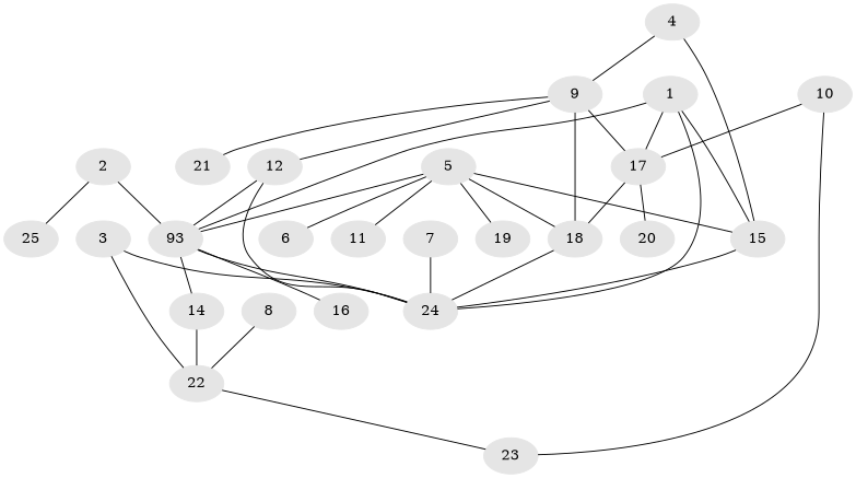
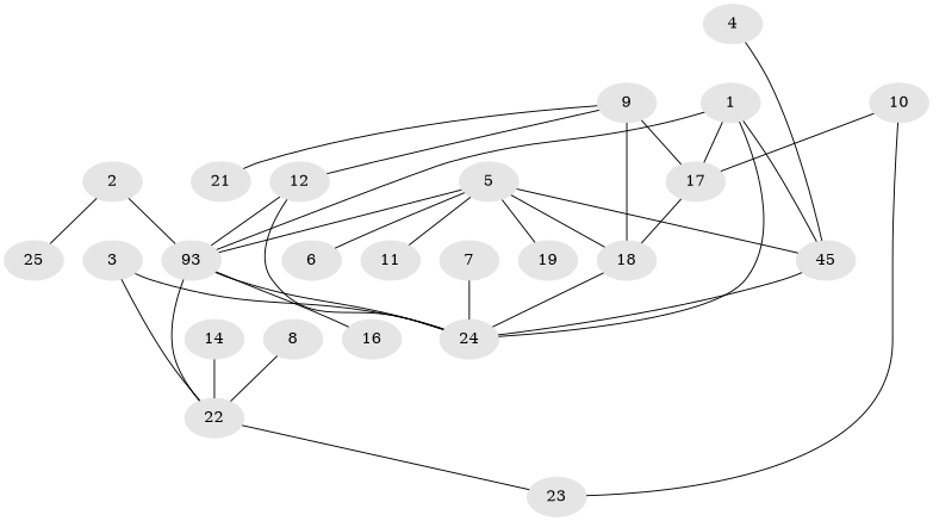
  graph {
    node [color=gray90 style=filled]
    edge [weight=1.0]
    n1 [label=93]
    1
-   15
+   15 [label=45]
    17
    24
    22
    16
    18
-   20
    2
    25
    3
    23
    4
    9
    12
    21
    5
    6
    11
    19
    7
    8
    10
    14
    n1 -- 24
-   n1 -- 14
+   n1 -- 22
    n1 -- 16
    1 -- n1
    1 -- 15
    1 -- 17
    1 -- 24
    15 -- 24
    17 -- 18
-   17 -- 20
    22 -- 23
    18 -- 24
    2 -- n1
    2 -- 25
    3 -- 24
    3 -- 22
    4 -- 15
-   4 -- 9
    9 -- 17
    9 -- 18
    9 -- 12
    9 -- 21
    12 -- n1
    12 -- 24
    5 -- n1
    5 -- 15
    5 -- 18
    5 -- 6
    5 -- 11
    5 -- 19
    7 -- 24
    8 -- 22
    10 -- 17
    10 -- 23
    14 -- 22
  }
